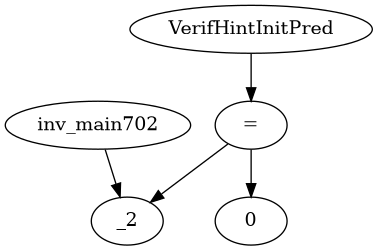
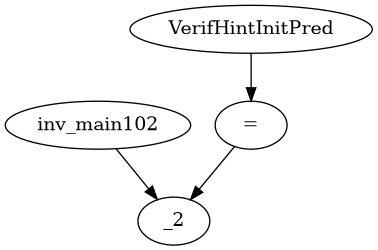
  digraph {
-   n1 [label=inv_main702]
+   n1 [label=inv_main102]
    n2 [label=_2]
    n3 [label=VerifHintInitPred]
    n4 [label="="]
-   n5 [label=0]
    n1 -> n2
    n3 -> n4
    n4 -> n2
-   n4 -> n5
  }
